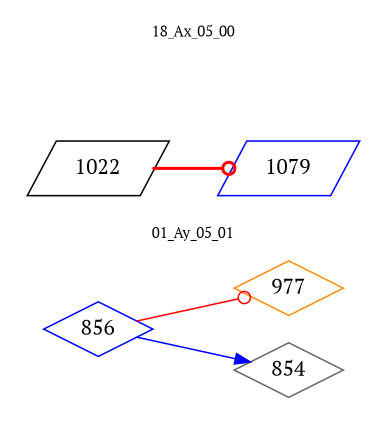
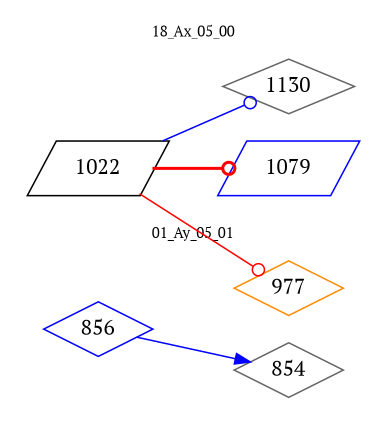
  digraph {
    fontname="PT Serif"
    rankdir=LR
    node [color=blue fontname="PT Serif" shape=diamond]
    edge [arrowhead=odot color=red fontname="PT Serif" style=solid]
    n1 [color=black label=1022 shape=parallelogram]
    n2 [label=1079 shape=parallelogram]
+   n3 [color=gray40 label=1130]
    n4 [label=856]
    n5 [color=gray40 label=854]
    n6 [color=darkorange label=977]
    subgraph cluster_1 {
      color=white
      fontsize=10
      label="18_Ax_05_00"
      n1
      n2
+     n3
    }
    subgraph cluster_2 {
      color=white
      fontsize=10
      label="01_Ay_05_01"
      n4
      n5
      n6
    }
    n1 -> n2 [style=bold]
+   n1 -> n3 [color=blue]
    n4 -> n5 [arrowhead=normal color=blue]
-   n4 -> n6
+   n1 -> n6
  }
